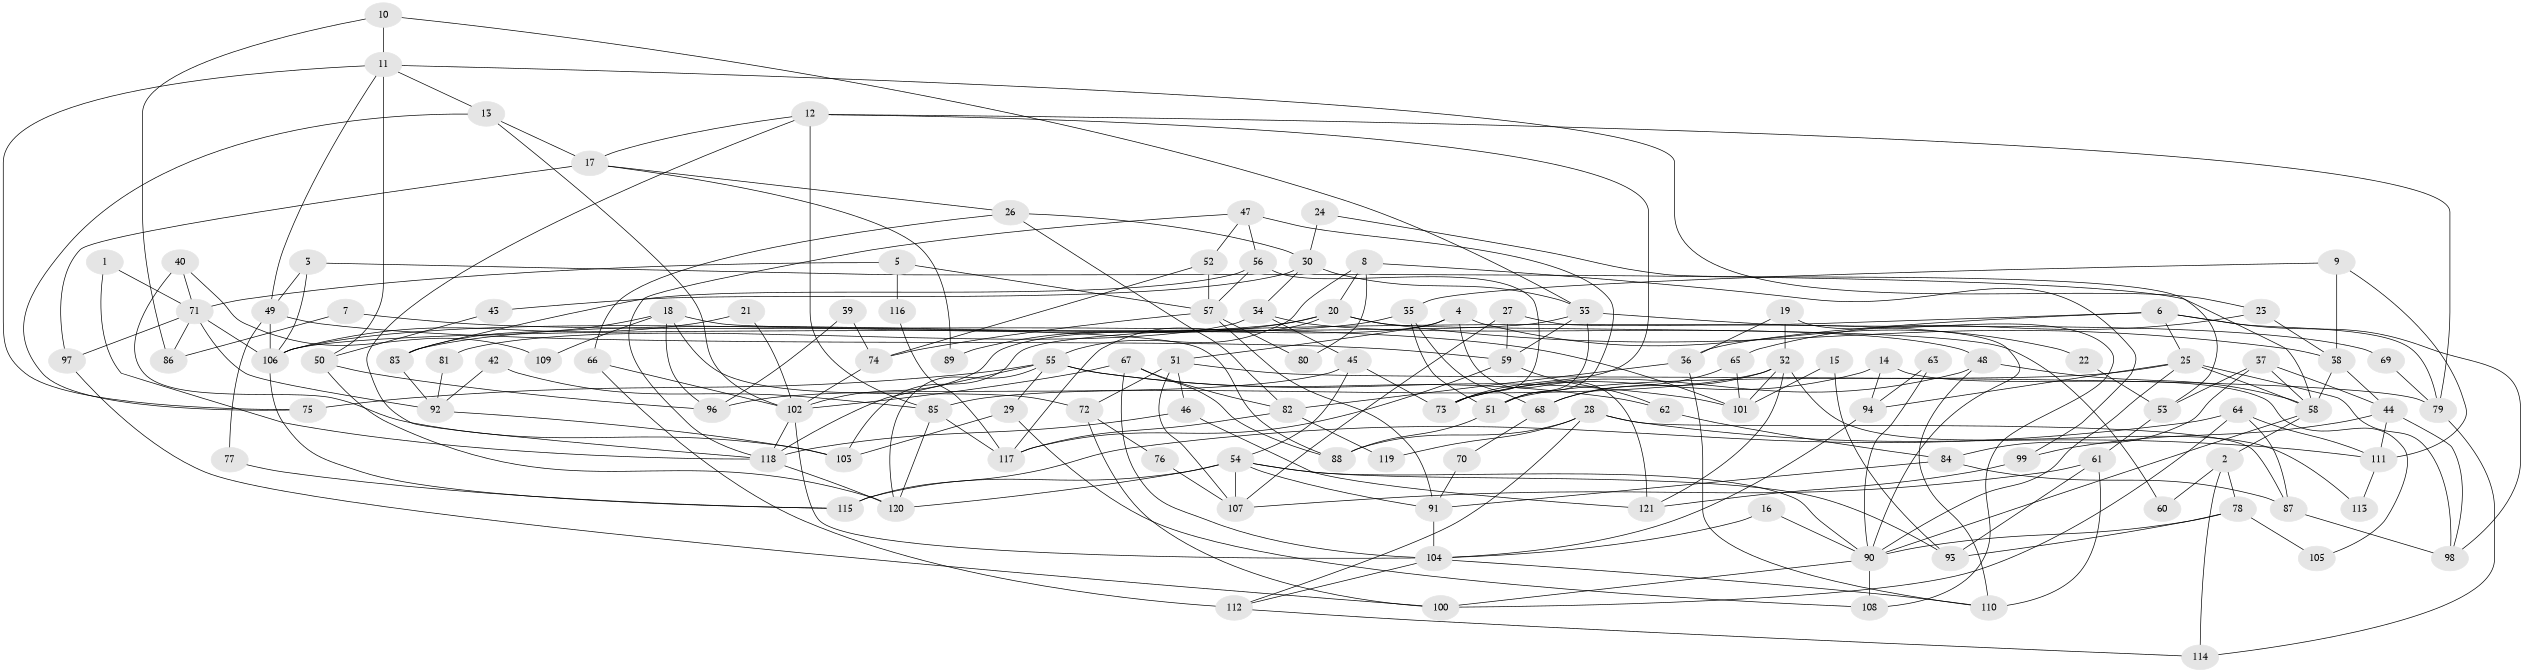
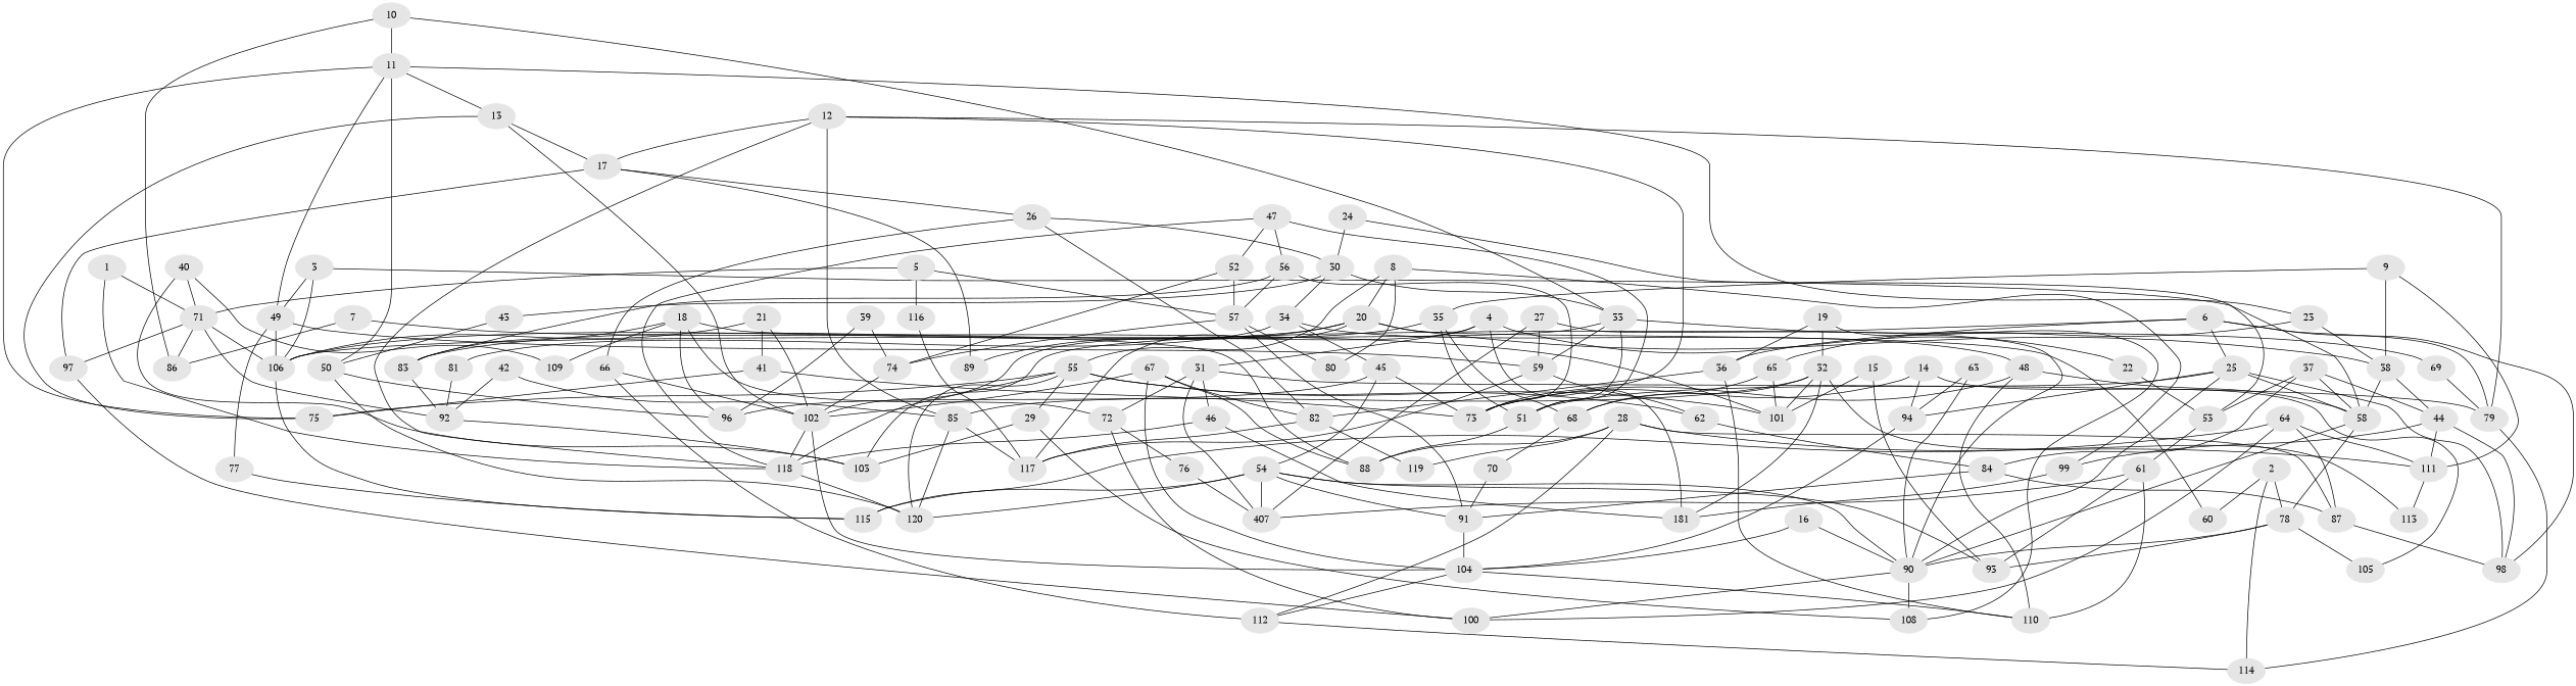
  graph {
    fontname="PT Serif"
    node [color=gray90 fontname="PT Serif" style=filled]
    edge [fontname="PT Serif"]
    1
    71
    118
    106
    86
    97
    92
    120
    2
    60
    78
    114
    105
    93
    90
    3
    49
    58
    59
    77
    115
    4
    22
    31
    102
-   121
+   121 [label=181]
    53
    79
    72
-   107
+   107 [label=407]
    46
    104
    5
    57
    116
    80
    74
    91
    117
    6
    25
    36
    98
    103
    94
    51
    82
    110
    7
    101
    8
    20
    55
    99
    38
    89
    75
    29
    62
    9
    35
    111
    83
    68
    44
    113
    10
    11
    33
    13
    23
    50
    69
    17
    65
    96
    12
    73
    85
    26
    14
    15
    16
    108
    100
    112
    30
    66
    18
    88
    109
    76
    19
    32
    21
+   41
    61
    24
    34
    43
    119
    27
    28
    87
    45
    48
    81
    70
    54
    37
    84
    39
    40
    42
    47
    52
    56
    63
    64
    67
    1 -- 71
    1 -- 118
    71 -- 106
    71 -- 86
    71 -- 97
    71 -- 92
    118 -- 120
    106 -- 115
    97 -- 100
    92 -- 103
    2 -- 60
    2 -- 78
    2 -- 114
    78 -- 105
    78 -- 93
    78 -- 90
    90 -- 108
    90 -- 100
    3 -- 106
    3 -- 49
    3 -- 58
    49 -- 106
    49 -- 59
    49 -- 77
-   58 -- 2
+   58 -- 78
    58 -- 90
    59 -- 117
    59 -- 62
    77 -- 115
    4 -- 22
    4 -- 31
    4 -- 102
    4 -- 121
    22 -- 53
    31 -- 79
    31 -- 72
    31 -- 107
    31 -- 46
    102 -- 118
    102 -- 104
    53 -- 61
    79 -- 114
    72 -- 100
    72 -- 76
    46 -- 118
    46 -- 121
    104 -- 110
    104 -- 112
    5 -- 71
    5 -- 57
    5 -- 116
    57 -- 80
    57 -- 74
    57 -- 91
    116 -- 117
    74 -- 102
    91 -- 104
    6 -- 79
    6 -- 25
    6 -- 36
    6 -- 98
    6 -- 103
    25 -- 90
    25 -- 58
    25 -- 98
    25 -- 94
    25 -- 51
    36 -- 82
    36 -- 110
    94 -- 104
    51 -- 88
    82 -- 117
    82 -- 119
    7 -- 86
    7 -- 101
    8 -- 80
    8 -- 20
    8 -- 55
    8 -- 99
    20 -- 106
    20 -- 60
    20 -- 117
    20 -- 38
    20 -- 89
    55 -- 118
    55 -- 120
    55 -- 101
    55 -- 75
    55 -- 29
    55 -- 62
    99 -- 121
    38 -- 58
    38 -- 44
    29 -- 103
    29 -- 108
    62 -- 84
    9 -- 38
    9 -- 35
    9 -- 111
    35 -- 51
    35 -- 83
    35 -- 68
    111 -- 113
    83 -- 92
    68 -- 70
    44 -- 98
    44 -- 99
    44 -- 111
    10 -- 86
    10 -- 11
    10 -- 33
    11 -- 49
    11 -- 75
    11 -- 13
    11 -- 23
    11 -- 50
    33 -- 106
    33 -- 59
    33 -- 51
    33 -- 69
    13 -- 102
    13 -- 75
    13 -- 17
    23 -- 38
    23 -- 65
    50 -- 120
    50 -- 96
    69 -- 79
    17 -- 97
    17 -- 89
    17 -- 26
    65 -- 101
    65 -- 68
    12 -- 118
    12 -- 79
    12 -- 17
    12 -- 73
    12 -- 85
    85 -- 120
    85 -- 117
    26 -- 82
    26 -- 30
    26 -- 66
    14 -- 105
    14 -- 94
    14 -- 73
    15 -- 93
    15 -- 101
    16 -- 90
    16 -- 104
    112 -- 114
    30 -- 33
    30 -- 34
    30 -- 43
    66 -- 102
    66 -- 112
    18 -- 72
    18 -- 83
    18 -- 96
    18 -- 88
    18 -- 109
    76 -- 107
    19 -- 36
    19 -- 108
    19 -- 32
    32 -- 121
    32 -- 101
    32 -- 68
    32 -- 113
    32 -- 85
    21 -- 106
    21 -- 102
+   21 -- 41
+   41 -- 75
+   41 -- 73
    61 -- 93
    61 -- 107
    61 -- 110
    24 -- 53
    24 -- 30
    34 -- 45
    34 -- 48
    34 -- 81
    43 -- 50
    27 -- 90
    27 -- 59
    27 -- 107
    28 -- 111
    28 -- 112
    28 -- 88
    28 -- 119
    28 -- 87
    87 -- 98
    45 -- 96
    45 -- 73
    45 -- 54
    48 -- 58
    48 -- 110
    48 -- 73
    81 -- 92
    70 -- 91
    54 -- 120
    54 -- 93
    54 -- 90
    54 -- 115
    54 -- 107
    54 -- 91
    37 -- 58
    37 -- 53
    37 -- 44
    37 -- 84
    84 -- 91
    84 -- 87
    39 -- 74
    39 -- 96
    40 -- 71
    40 -- 103
    40 -- 109
    42 -- 92
    42 -- 85
    47 -- 118
    47 -- 51
    47 -- 52
    47 -- 56
    52 -- 57
    52 -- 74
    56 -- 57
    56 -- 83
    56 -- 73
    63 -- 90
    63 -- 94
    64 -- 115
    64 -- 111
    64 -- 100
    64 -- 87
    67 -- 102
    67 -- 104
    67 -- 82
    67 -- 88
  }
